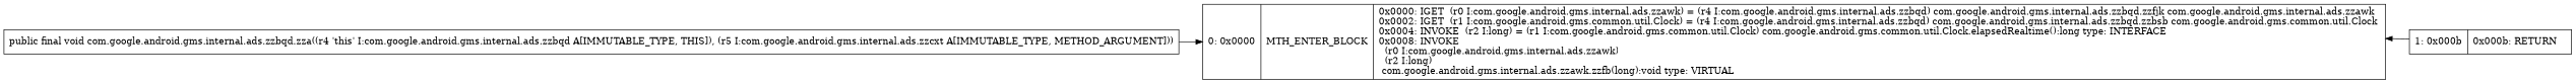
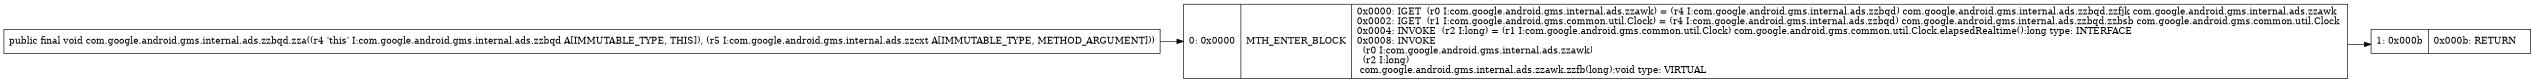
  digraph {
    rankdir=LR
    node [shape=record]
    n1 [label="{0\:\ 0x0000|MTH_ENTER_BLOCK\l|0x0000: IGET  (r0 I:com.google.android.gms.internal.ads.zzawk) = (r4 I:com.google.android.gms.internal.ads.zzbqd) com.google.android.gms.internal.ads.zzbqd.zzfjk com.google.android.gms.internal.ads.zzawk \l0x0002: IGET  (r1 I:com.google.android.gms.common.util.Clock) = (r4 I:com.google.android.gms.internal.ads.zzbqd) com.google.android.gms.internal.ads.zzbqd.zzbsb com.google.android.gms.common.util.Clock \l0x0004: INVOKE  (r2 I:long) = (r1 I:com.google.android.gms.common.util.Clock) com.google.android.gms.common.util.Clock.elapsedRealtime():long type: INTERFACE \l0x0008: INVOKE  \l  (r0 I:com.google.android.gms.internal.ads.zzawk)\l  (r2 I:long)\l com.google.android.gms.internal.ads.zzawk.zzfb(long):void type: VIRTUAL \l}"]
    n2 [label="{1\:\ 0x000b|0x000b: RETURN   \l}"]
    n3 [label="{public final void com.google.android.gms.internal.ads.zzbqd.zza((r4 'this' I:com.google.android.gms.internal.ads.zzbqd A[IMMUTABLE_TYPE, THIS]), (r5 I:com.google.android.gms.internal.ads.zzcxt A[IMMUTABLE_TYPE, METHOD_ARGUMENT])) }"]
-   n2 -> n1
+   n1 -> n2
    n3 -> n1
  }
